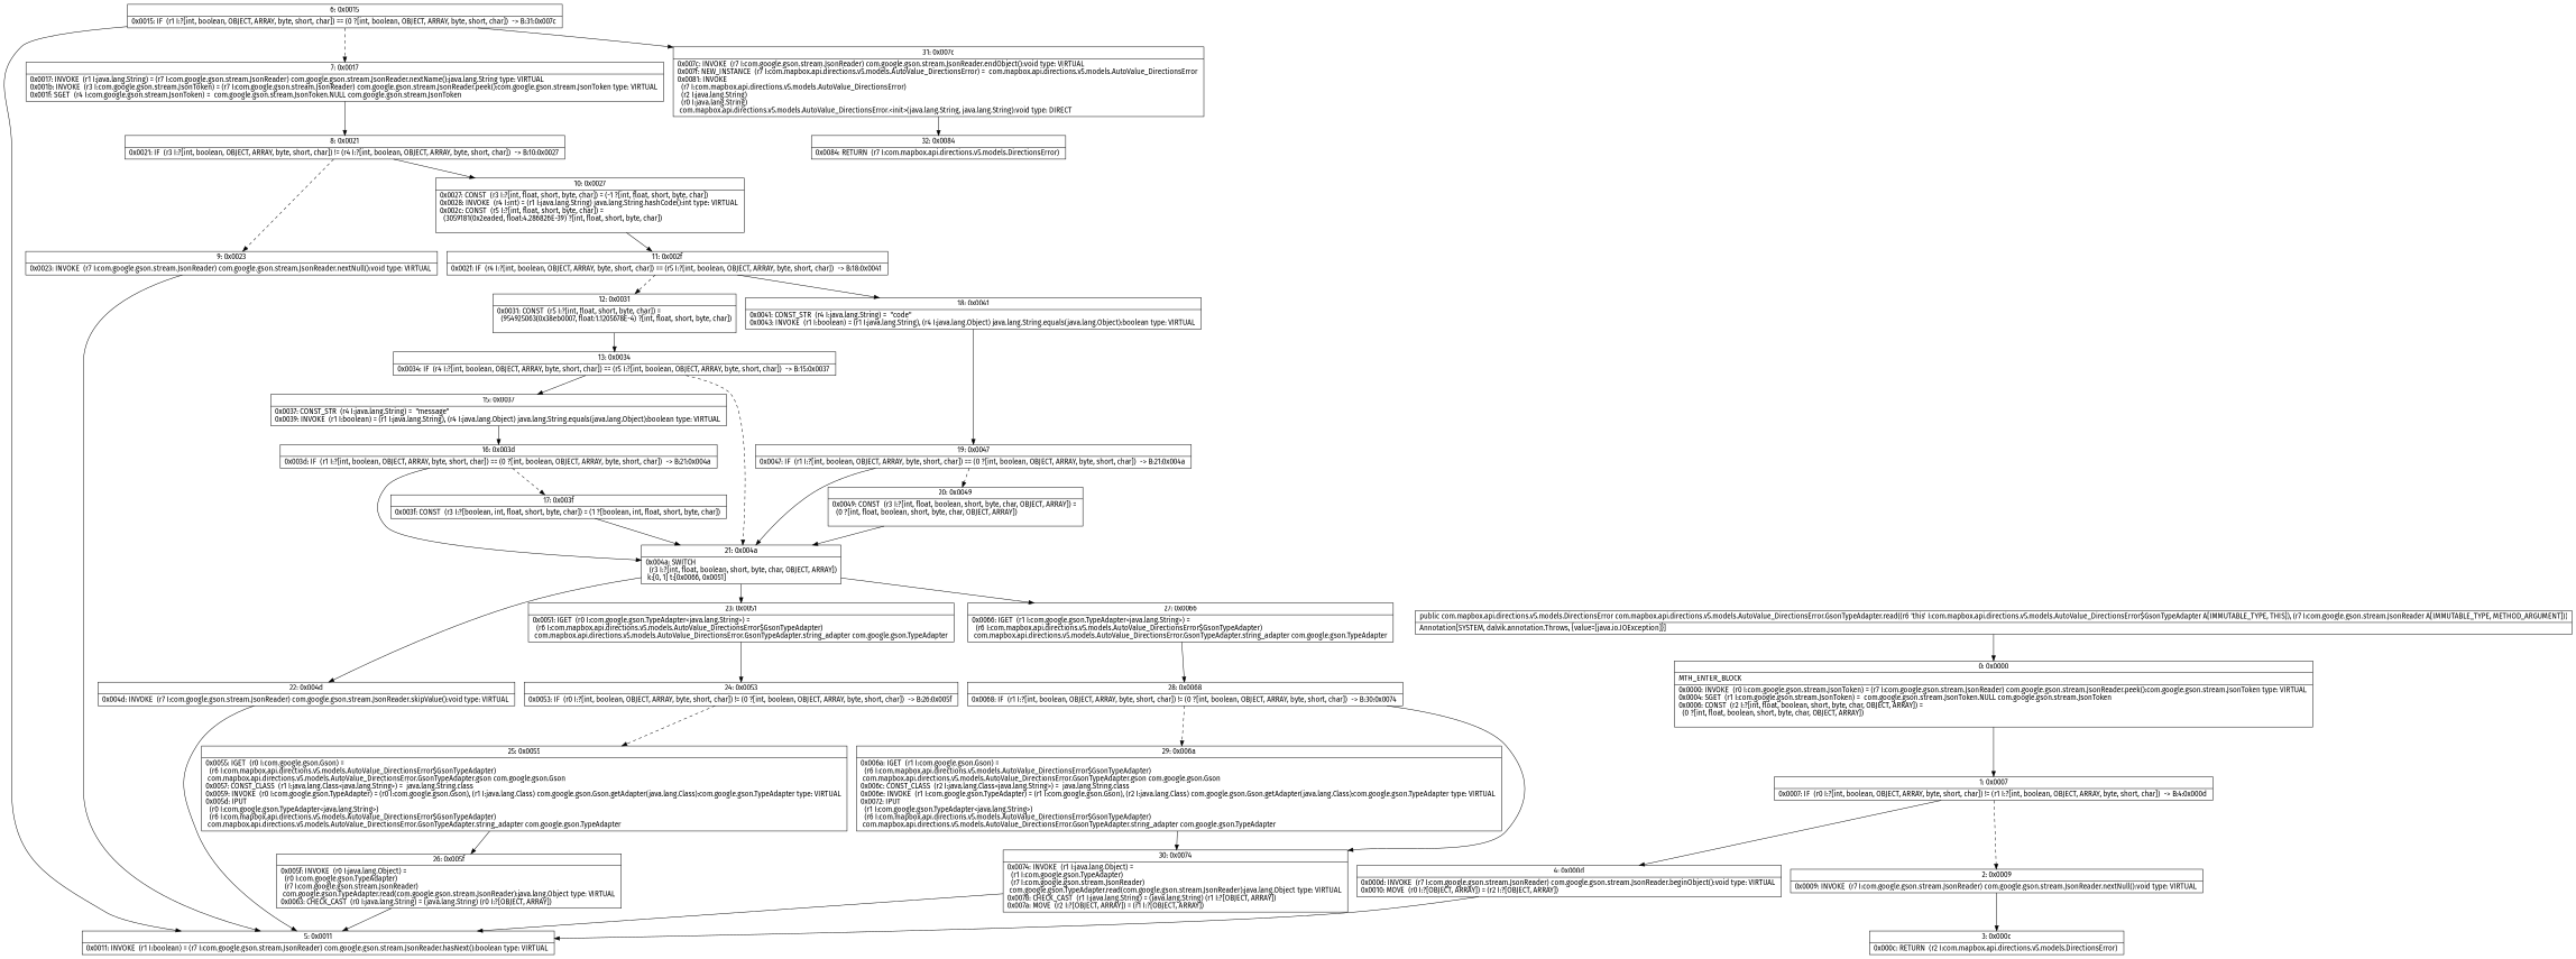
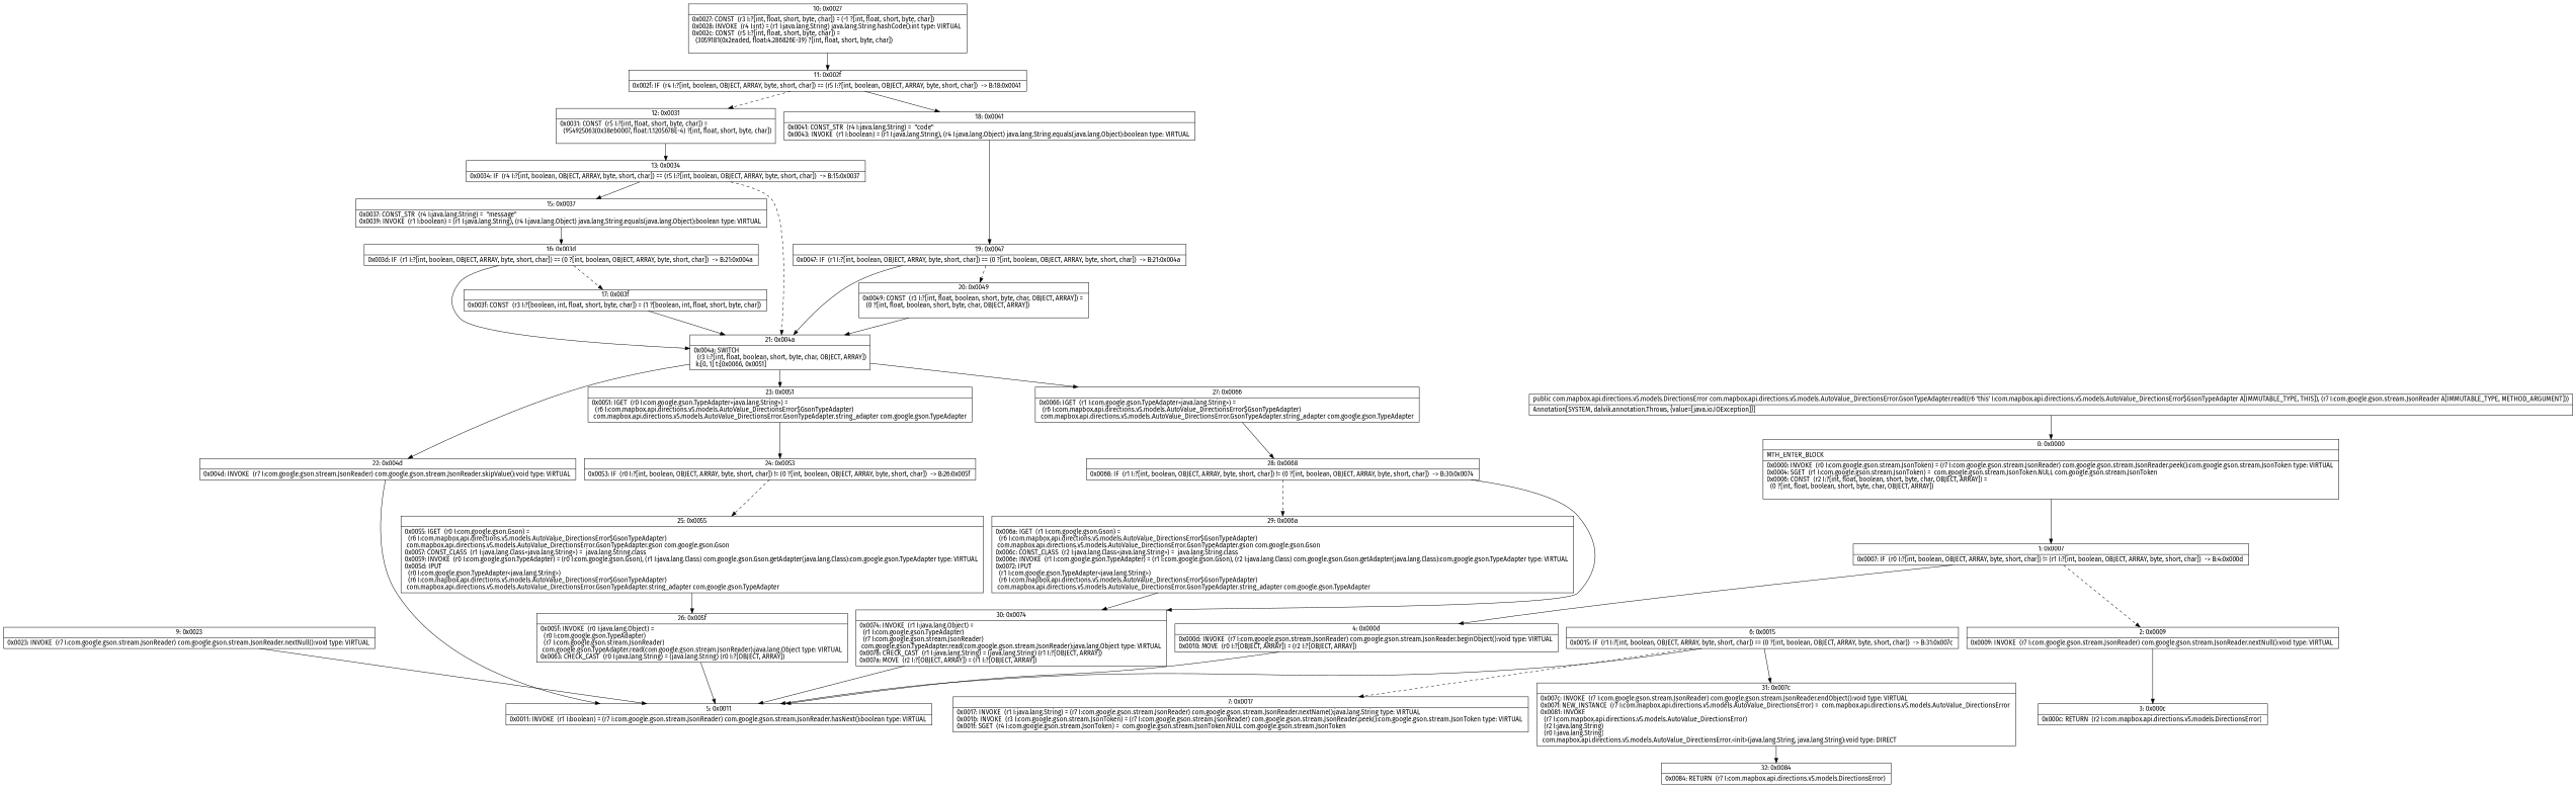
  digraph {
    fontname="Fira Sans"
    node [fontname="Fira Sans" shape=record]
    edge [fontname="Fira Sans"]
    n1 [label="{0\:\ 0x0000|MTH_ENTER_BLOCK\l|0x0000: INVOKE  (r0 I:com.google.gson.stream.JsonToken) = (r7 I:com.google.gson.stream.JsonReader) com.google.gson.stream.JsonReader.peek():com.google.gson.stream.JsonToken type: VIRTUAL \l0x0004: SGET  (r1 I:com.google.gson.stream.JsonToken) =  com.google.gson.stream.JsonToken.NULL com.google.gson.stream.JsonToken \l0x0006: CONST  (r2 I:?[int, float, boolean, short, byte, char, OBJECT, ARRAY]) = \l  (0 ?[int, float, boolean, short, byte, char, OBJECT, ARRAY])\l \l}"]
    n2 [label="{1\:\ 0x0007|0x0007: IF  (r0 I:?[int, boolean, OBJECT, ARRAY, byte, short, char]) != (r1 I:?[int, boolean, OBJECT, ARRAY, byte, short, char])  \-\> B:4:0x000d \l}"]
    n3 [label="{2\:\ 0x0009|0x0009: INVOKE  (r7 I:com.google.gson.stream.JsonReader) com.google.gson.stream.JsonReader.nextNull():void type: VIRTUAL \l}"]
    n4 [label="{4\:\ 0x000d|0x000d: INVOKE  (r7 I:com.google.gson.stream.JsonReader) com.google.gson.stream.JsonReader.beginObject():void type: VIRTUAL \l0x0010: MOVE  (r0 I:?[OBJECT, ARRAY]) = (r2 I:?[OBJECT, ARRAY]) \l}"]
    n5 [label="{3\:\ 0x000c|0x000c: RETURN  (r2 I:com.mapbox.api.directions.v5.models.DirectionsError) \l}"]
    n6 [label="{5\:\ 0x0011|0x0011: INVOKE  (r1 I:boolean) = (r7 I:com.google.gson.stream.JsonReader) com.google.gson.stream.JsonReader.hasNext():boolean type: VIRTUAL \l}"]
    n7 [label="{6\:\ 0x0015|0x0015: IF  (r1 I:?[int, boolean, OBJECT, ARRAY, byte, short, char]) == (0 ?[int, boolean, OBJECT, ARRAY, byte, short, char])  \-\> B:31:0x007c \l}"]
    n8 [label="{7\:\ 0x0017|0x0017: INVOKE  (r1 I:java.lang.String) = (r7 I:com.google.gson.stream.JsonReader) com.google.gson.stream.JsonReader.nextName():java.lang.String type: VIRTUAL \l0x001b: INVOKE  (r3 I:com.google.gson.stream.JsonToken) = (r7 I:com.google.gson.stream.JsonReader) com.google.gson.stream.JsonReader.peek():com.google.gson.stream.JsonToken type: VIRTUAL \l0x001f: SGET  (r4 I:com.google.gson.stream.JsonToken) =  com.google.gson.stream.JsonToken.NULL com.google.gson.stream.JsonToken \l}"]
    n9 [label="{31\:\ 0x007c|0x007c: INVOKE  (r7 I:com.google.gson.stream.JsonReader) com.google.gson.stream.JsonReader.endObject():void type: VIRTUAL \l0x007f: NEW_INSTANCE  (r7 I:com.mapbox.api.directions.v5.models.AutoValue_DirectionsError) =  com.mapbox.api.directions.v5.models.AutoValue_DirectionsError \l0x0081: INVOKE  \l  (r7 I:com.mapbox.api.directions.v5.models.AutoValue_DirectionsError)\l  (r2 I:java.lang.String)\l  (r0 I:java.lang.String)\l com.mapbox.api.directions.v5.models.AutoValue_DirectionsError.\<init\>(java.lang.String, java.lang.String):void type: DIRECT \l}"]
-   n10 [label="{8\:\ 0x0021|0x0021: IF  (r3 I:?[int, boolean, OBJECT, ARRAY, byte, short, char]) != (r4 I:?[int, boolean, OBJECT, ARRAY, byte, short, char])  \-\> B:10:0x0027 \l}"]
    n11 [label="{32\:\ 0x0084|0x0084: RETURN  (r7 I:com.mapbox.api.directions.v5.models.DirectionsError) \l}"]
    n12 [label="{9\:\ 0x0023|0x0023: INVOKE  (r7 I:com.google.gson.stream.JsonReader) com.google.gson.stream.JsonReader.nextNull():void type: VIRTUAL \l}"]
    n13 [label="{10\:\ 0x0027|0x0027: CONST  (r3 I:?[int, float, short, byte, char]) = (\-1 ?[int, float, short, byte, char]) \l0x0028: INVOKE  (r4 I:int) = (r1 I:java.lang.String) java.lang.String.hashCode():int type: VIRTUAL \l0x002c: CONST  (r5 I:?[int, float, short, byte, char]) = \l  (3059181(0x2eaded, float:4.286826E\-39) ?[int, float, short, byte, char])\l \l}"]
    n14 [label="{11\:\ 0x002f|0x002f: IF  (r4 I:?[int, boolean, OBJECT, ARRAY, byte, short, char]) == (r5 I:?[int, boolean, OBJECT, ARRAY, byte, short, char])  \-\> B:18:0x0041 \l}"]
    n15 [label="{12\:\ 0x0031|0x0031: CONST  (r5 I:?[int, float, short, byte, char]) = \l  (954925063(0x38eb0007, float:1.1205678E\-4) ?[int, float, short, byte, char])\l \l}"]
    n16 [label="{18\:\ 0x0041|0x0041: CONST_STR  (r4 I:java.lang.String) =  \"code\" \l0x0043: INVOKE  (r1 I:boolean) = (r1 I:java.lang.String), (r4 I:java.lang.Object) java.lang.String.equals(java.lang.Object):boolean type: VIRTUAL \l}"]
    n17 [label="{13\:\ 0x0034|0x0034: IF  (r4 I:?[int, boolean, OBJECT, ARRAY, byte, short, char]) == (r5 I:?[int, boolean, OBJECT, ARRAY, byte, short, char])  \-\> B:15:0x0037 \l}"]
    n18 [label="{19\:\ 0x0047|0x0047: IF  (r1 I:?[int, boolean, OBJECT, ARRAY, byte, short, char]) == (0 ?[int, boolean, OBJECT, ARRAY, byte, short, char])  \-\> B:21:0x004a \l}"]
    n19 [label="{15\:\ 0x0037|0x0037: CONST_STR  (r4 I:java.lang.String) =  \"message\" \l0x0039: INVOKE  (r1 I:boolean) = (r1 I:java.lang.String), (r4 I:java.lang.Object) java.lang.String.equals(java.lang.Object):boolean type: VIRTUAL \l}"]
    n20 [label="{21\:\ 0x004a|0x004a: SWITCH  \l  (r3 I:?[int, float, boolean, short, byte, char, OBJECT, ARRAY])\l k:[0, 1] t:[0x0066, 0x0051] \l}"]
    n21 [label="{16\:\ 0x003d|0x003d: IF  (r1 I:?[int, boolean, OBJECT, ARRAY, byte, short, char]) == (0 ?[int, boolean, OBJECT, ARRAY, byte, short, char])  \-\> B:21:0x004a \l}"]
    n22 [label="{22\:\ 0x004d|0x004d: INVOKE  (r7 I:com.google.gson.stream.JsonReader) com.google.gson.stream.JsonReader.skipValue():void type: VIRTUAL \l}"]
    n23 [label="{23\:\ 0x0051|0x0051: IGET  (r0 I:com.google.gson.TypeAdapter\<java.lang.String\>) = \l  (r6 I:com.mapbox.api.directions.v5.models.AutoValue_DirectionsError$GsonTypeAdapter)\l com.mapbox.api.directions.v5.models.AutoValue_DirectionsError.GsonTypeAdapter.string_adapter com.google.gson.TypeAdapter \l}"]
    n24 [label="{27\:\ 0x0066|0x0066: IGET  (r1 I:com.google.gson.TypeAdapter\<java.lang.String\>) = \l  (r6 I:com.mapbox.api.directions.v5.models.AutoValue_DirectionsError$GsonTypeAdapter)\l com.mapbox.api.directions.v5.models.AutoValue_DirectionsError.GsonTypeAdapter.string_adapter com.google.gson.TypeAdapter \l}"]
    n25 [label="{17\:\ 0x003f|0x003f: CONST  (r3 I:?[boolean, int, float, short, byte, char]) = (1 ?[boolean, int, float, short, byte, char]) \l}"]
    n26 [label="{20\:\ 0x0049|0x0049: CONST  (r3 I:?[int, float, boolean, short, byte, char, OBJECT, ARRAY]) = \l  (0 ?[int, float, boolean, short, byte, char, OBJECT, ARRAY])\l \l}"]
    n27 [label="{24\:\ 0x0053|0x0053: IF  (r0 I:?[int, boolean, OBJECT, ARRAY, byte, short, char]) != (0 ?[int, boolean, OBJECT, ARRAY, byte, short, char])  \-\> B:26:0x005f \l}"]
    n28 [label="{28\:\ 0x0068|0x0068: IF  (r1 I:?[int, boolean, OBJECT, ARRAY, byte, short, char]) != (0 ?[int, boolean, OBJECT, ARRAY, byte, short, char])  \-\> B:30:0x0074 \l}"]
    n29 [label="{25\:\ 0x0055|0x0055: IGET  (r0 I:com.google.gson.Gson) = \l  (r6 I:com.mapbox.api.directions.v5.models.AutoValue_DirectionsError$GsonTypeAdapter)\l com.mapbox.api.directions.v5.models.AutoValue_DirectionsError.GsonTypeAdapter.gson com.google.gson.Gson \l0x0057: CONST_CLASS  (r1 I:java.lang.Class\<java.lang.String\>) =  java.lang.String.class \l0x0059: INVOKE  (r0 I:com.google.gson.TypeAdapter) = (r0 I:com.google.gson.Gson), (r1 I:java.lang.Class) com.google.gson.Gson.getAdapter(java.lang.Class):com.google.gson.TypeAdapter type: VIRTUAL \l0x005d: IPUT  \l  (r0 I:com.google.gson.TypeAdapter\<java.lang.String\>)\l  (r6 I:com.mapbox.api.directions.v5.models.AutoValue_DirectionsError$GsonTypeAdapter)\l com.mapbox.api.directions.v5.models.AutoValue_DirectionsError.GsonTypeAdapter.string_adapter com.google.gson.TypeAdapter \l}"]
    n30 [label="{26\:\ 0x005f|0x005f: INVOKE  (r0 I:java.lang.Object) = \l  (r0 I:com.google.gson.TypeAdapter)\l  (r7 I:com.google.gson.stream.JsonReader)\l com.google.gson.TypeAdapter.read(com.google.gson.stream.JsonReader):java.lang.Object type: VIRTUAL \l0x0063: CHECK_CAST  (r0 I:java.lang.String) = (java.lang.String) (r0 I:?[OBJECT, ARRAY]) \l}"]
    n31 [label="{29\:\ 0x006a|0x006a: IGET  (r1 I:com.google.gson.Gson) = \l  (r6 I:com.mapbox.api.directions.v5.models.AutoValue_DirectionsError$GsonTypeAdapter)\l com.mapbox.api.directions.v5.models.AutoValue_DirectionsError.GsonTypeAdapter.gson com.google.gson.Gson \l0x006c: CONST_CLASS  (r2 I:java.lang.Class\<java.lang.String\>) =  java.lang.String.class \l0x006e: INVOKE  (r1 I:com.google.gson.TypeAdapter) = (r1 I:com.google.gson.Gson), (r2 I:java.lang.Class) com.google.gson.Gson.getAdapter(java.lang.Class):com.google.gson.TypeAdapter type: VIRTUAL \l0x0072: IPUT  \l  (r1 I:com.google.gson.TypeAdapter\<java.lang.String\>)\l  (r6 I:com.mapbox.api.directions.v5.models.AutoValue_DirectionsError$GsonTypeAdapter)\l com.mapbox.api.directions.v5.models.AutoValue_DirectionsError.GsonTypeAdapter.string_adapter com.google.gson.TypeAdapter \l}"]
    n32 [label="{30\:\ 0x0074|0x0074: INVOKE  (r1 I:java.lang.Object) = \l  (r1 I:com.google.gson.TypeAdapter)\l  (r7 I:com.google.gson.stream.JsonReader)\l com.google.gson.TypeAdapter.read(com.google.gson.stream.JsonReader):java.lang.Object type: VIRTUAL \l0x0078: CHECK_CAST  (r1 I:java.lang.String) = (java.lang.String) (r1 I:?[OBJECT, ARRAY]) \l0x007a: MOVE  (r2 I:?[OBJECT, ARRAY]) = (r1 I:?[OBJECT, ARRAY]) \l}"]
    n33 [label="{public com.mapbox.api.directions.v5.models.DirectionsError com.mapbox.api.directions.v5.models.AutoValue_DirectionsError.GsonTypeAdapter.read((r6 'this' I:com.mapbox.api.directions.v5.models.AutoValue_DirectionsError$GsonTypeAdapter A[IMMUTABLE_TYPE, THIS]), (r7 I:com.google.gson.stream.JsonReader A[IMMUTABLE_TYPE, METHOD_ARGUMENT]))  | Annotation[SYSTEM, dalvik.annotation.Throws, \{value=[java.io.IOException]\}]\l}"]
    n1 -> n2
    n2 -> n3 [style=dashed]
    n2 -> n4
    n3 -> n5
    n4 -> n6
    n7 -> n6
    n7 -> n8 [style=dashed]
    n7 -> n9
-   n8 -> n10
    n9 -> n11
-   n10 -> n12 [style=dashed]
-   n10 -> n13
    n12 -> n6
    n13 -> n14
    n14 -> n15 [style=dashed]
    n14 -> n16
    n15 -> n17
    n16 -> n18
    n17 -> n19
    n17 -> n20 [style=dashed]
    n18 -> n20
    n18 -> n26 [style=dashed]
    n19 -> n21
    n20 -> n22
    n20 -> n23
    n20 -> n24
    n21 -> n20
    n21 -> n25 [style=dashed]
    n22 -> n6
    n23 -> n27
    n24 -> n28
    n25 -> n20
    n26 -> n20
    n27 -> n29 [style=dashed]
    n28 -> n31 [style=dashed]
    n28 -> n32
    n29 -> n30
    n30 -> n6
    n31 -> n32
    n32 -> n6
    n33 -> n1
  }
